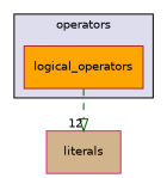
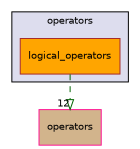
  digraph {
    compound=true
    node [fontname=Helvetica fontsize=10 shape=box style=filled]
    n1 [fillcolor=orange label=logical_operators pencolor=black color=brown]
-   n2 [label=literals fillcolor=tan color=deeppink]
+   n2 [label=operators fillcolor=tan color=deeppink]
    subgraph cluster_1 {
      bgcolor="#ddddee"
      fontname=Helvetica
      fontsize=10
      label=operators
      pencolor=black
      n1
    }
    n1 -> n2 [headlabel=12 labeldistance=1.5 labelfontname=Helvetica labelfontsize=10 color=darkgreen style=dashed arrowhead=onormal]
  }
